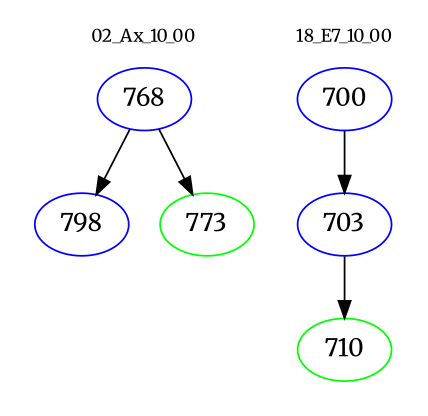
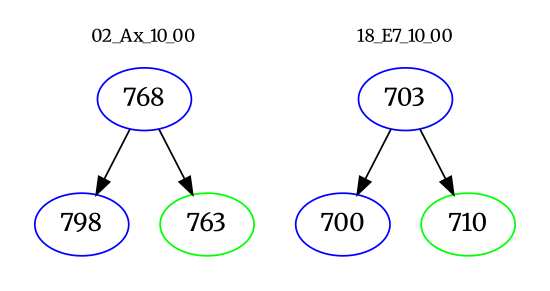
  digraph {
    fontname=Merriweather
    node [color=blue fontname=Merriweather]
    edge [color=black fontname=Merriweather]
    n1 [label=768]
    n2 [label=798]
-   n3 [color=green label=773]
+   n3 [color=green label=763]
    n4 [label=700]
    n5 [label=703]
    n6 [color=green label=710]
    subgraph cluster_1 {
      color=white
      fontsize=10
      label="02_Ax_10_00"
      n1
      n2
      n3
    }
    subgraph cluster_2 {
      color=white
      fontsize=10
      label="18_E7_10_00"
      n4
      n5
      n6
    }
    n1 -> n2
    n1 -> n3
-   n4 -> n5
+   n5 -> n4
    n5 -> n6
  }
